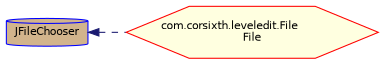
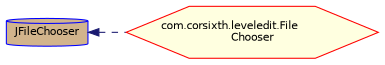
  digraph {
    rankdir=LR
    node [fontname=Helvetica fontsize=10 style=filled]
    n1 [color=blue fillcolor=tan height=0.2 label=JFileChooser shape=cylinder width=0.4]
-   n2 [color=red fillcolor=lightyellow height=0.2 label="com.corsixth.leveledit.File\lFile" shape=hexagon width=0.4]
+   n2 [color=red fillcolor=lightyellow height=0.2 label="com.corsixth.leveledit.File\lChooser" shape=hexagon width=0.4]
    n1 -> n2 [color=midnightblue dir=back fontname=Helvetica fontsize=10 labelfontname=Helvetica labelfontsize=10 style=dashed]
  }
